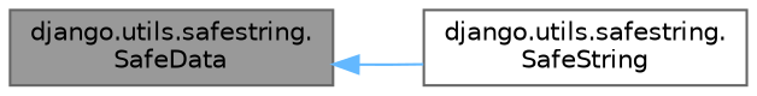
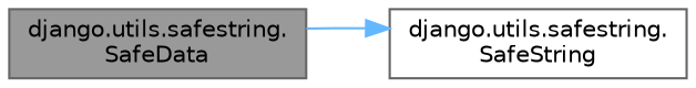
  digraph {
    rankdir=LR
    node [color=gray40 fontname=Helvetica fontsize=10 shape=box style=filled]
    n1 [fillcolor=grey60 fontcolor=black height=0.2 label="django.utils.safestring.\lSafeData" width=0.4]
    n2 [fillcolor=white height=0.2 label="django.utils.safestring.\lSafeString" width=0.4]
-   n1 -> n2 [color=steelblue1 dir=back fontname=Helvetica fontsize=10 labelfontname=Helvetica labelfontsize=10 style=solid]
+   n2 -> n1 [color=steelblue1 dir=back fontname=Helvetica fontsize=10 labelfontname=Helvetica labelfontsize=10 style=solid]
  }
